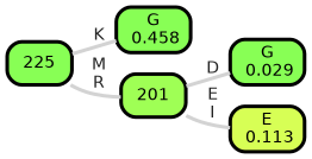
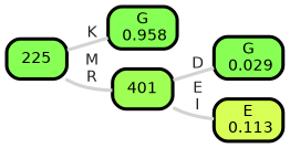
  graph {
    rankdir=LR
    ranksep="0 equally"
    splines=straight
    node [color=black fillcolor="#88ff55" fontcolor=black fontname=helvetica penwidth=3 shape=box style="filled, rounded"]
    edge [color=lightgray fontcolor=grey14 fontname=helvetica fontweight=bold penwidth=3]
-   n1 [label="G\n 0.458"]
+   n1 [label="G\n 0.958"]
    n2 [label=225]
-   n3 [fillcolor="#9fff55" label=201]
+   n3 [fillcolor="#9fff55" label=401]
    n4 [label="G\n 0.029"]
    n5 [fillcolor="#d7ff55" label="E\n 0.113"]
    subgraph sub_1 {
      rank=same
    }
    n2 -- n1 [label=" K"]
    n2 -- n3 [label=" M\n R"]
    n3 -- n4 [label=" D"]
    n3 -- n5 [label=" E\n I"]
  }
